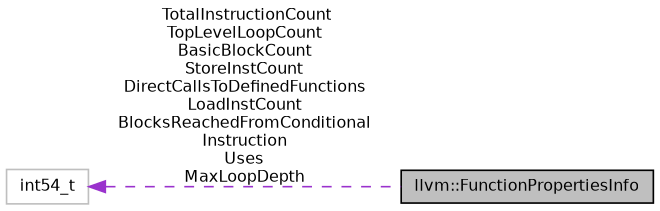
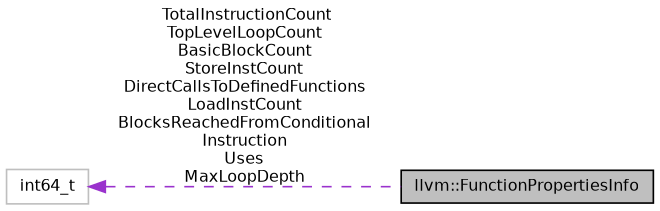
  digraph {
    rankdir=LR
    node [fontname=Helvetica fontsize=10 shape=record]
    n1 [color=black fillcolor=grey75 fontcolor=black height=0.2 label="llvm::FunctionPropertiesInfo" style=filled width=0.4]
-   n2 [color=grey75 height=0.2 label=int54_t width=0.4]
+   n2 [color=grey75 height=0.2 label=int64_t width=0.4]
    n2 -> n1 [color=darkorchid3 dir=back fontname=Helvetica fontsize=10 label=" TotalInstructionCount\nTopLevelLoopCount\nBasicBlockCount\nStoreInstCount\nDirectCallsToDefinedFunctions\nLoadInstCount\nBlocksReachedFromConditional\lInstruction\nUses\nMaxLoopDepth" labelfontname=Helvetica labelfontsize=10 style=dashed]
  }
